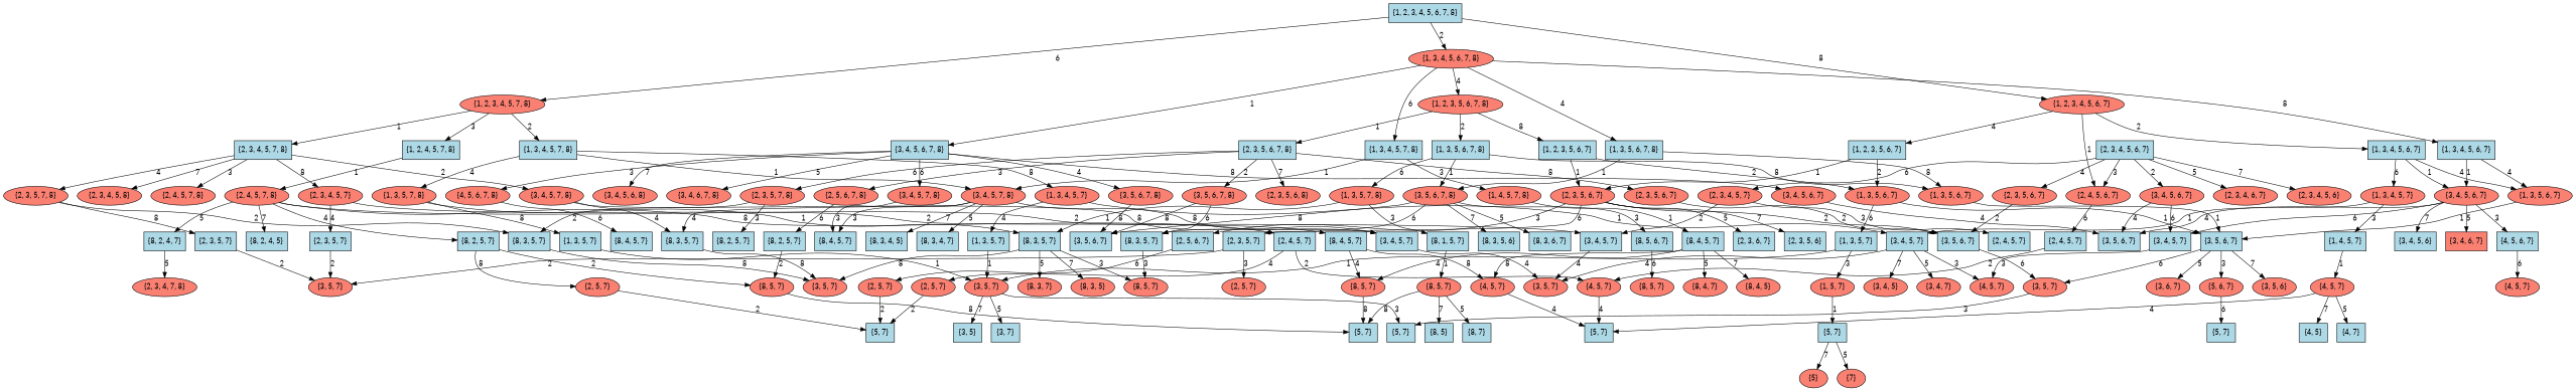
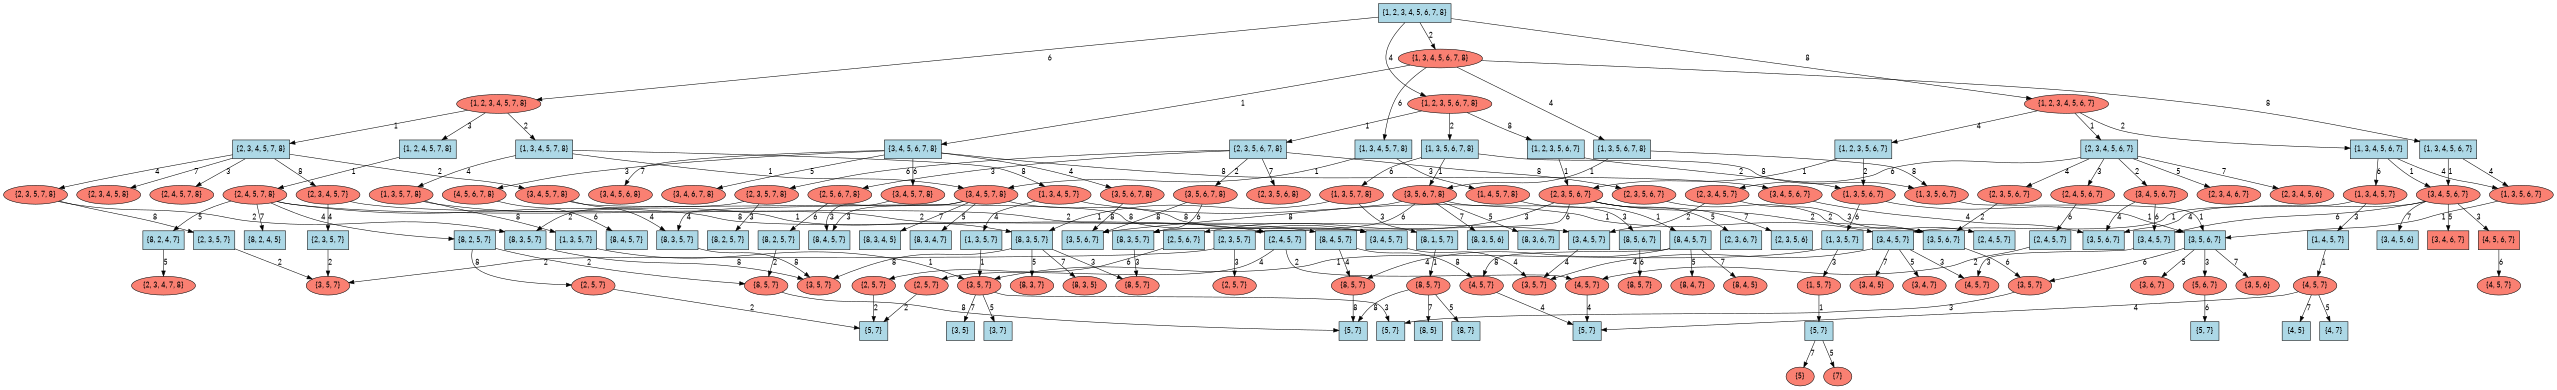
  digraph {
    fontname=Lato
    node [fillcolor=salmon fontcolor=black fontname=Lato shape=oval style=filled]
    edge [fontname=Lato]
    n1 [fillcolor=lightblue label="{1, 2, 3, 4, 5, 6, 7, 8}" shape=box]
    n2 [label="{1, 2, 3, 4, 5, 7, 8}"]
    n3 [label="{1, 2, 3, 5, 6, 7, 8}"]
    n4 [label="{1, 3, 4, 5, 6, 7, 8}"]
    n5 [label="{1, 2, 3, 4, 5, 6, 7}"]
    n6 [fillcolor=lightblue label="{1, 2, 4, 5, 7, 8}" shape=box]
    n7 [fillcolor=lightblue label="{1, 3, 4, 5, 7, 8}" shape=box]
    n8 [fillcolor=lightblue label="{2, 3, 4, 5, 7, 8}" shape=box]
    n9 [fillcolor=lightblue label="{1, 3, 5, 6, 7, 8}" shape=box]
    n10 [fillcolor=lightblue label="{2, 3, 5, 6, 7, 8}" shape=box]
    n11 [fillcolor=lightblue label="{1, 2, 3, 5, 6, 7}" shape=box]
    n12 [fillcolor=lightblue label="{1, 3, 4, 5, 7, 8}" shape=box]
    n13 [fillcolor=lightblue label="{1, 3, 5, 6, 7, 8}" shape=box]
    n14 [fillcolor=lightblue label="{3, 4, 5, 6, 7, 8}" shape=box]
    n15 [fillcolor=lightblue label="{1, 3, 4, 5, 6, 7}" shape=box]
    n16 [fillcolor=lightblue label="{1, 2, 3, 5, 6, 7}" shape=box]
    n17 [fillcolor=lightblue label="{1, 3, 4, 5, 6, 7}" shape=box]
    n18 [fillcolor=lightblue label="{2, 3, 4, 5, 6, 7}" shape=box]
    n19 [label="{2, 4, 5, 7, 8}"]
    n20 [label="{1, 3, 5, 7, 8}"]
    n21 [label="{3, 4, 5, 7, 8}"]
    n22 [label="{1, 3, 4, 5, 7}"]
    n23 [label="{2, 3, 4, 5, 7}"]
    n24 [label="{2, 3, 4, 5, 8}"]
    n25 [label="{2, 3, 5, 7, 8}"]
    n26 [label="{2, 4, 5, 7, 8}"]
    n27 [label="{3, 4, 5, 7, 8}"]
    n28 [fillcolor=lightblue label="{2, 4, 5, 7}" shape=box]
    n29 [fillcolor=lightblue label="{8, 2, 4, 5}" shape=box]
    n30 [fillcolor=lightblue label="{8, 2, 4, 7}" shape=box]
    n31 [fillcolor=lightblue label="{8, 2, 5, 7}" shape=box]
    n32 [fillcolor=lightblue label="{8, 4, 5, 7}" shape=box]
    n33 [label="{2, 5, 7}"]
    n34 [label="{4, 5, 7}"]
    n35 [label="{2, 3, 4, 7, 8}"]
    n36 [label="{8, 5, 7}"]
    n37 [label="{2, 5, 7}"]
    n38 [label="{8, 5, 7}"]
    n39 [label="{4, 5, 7}"]
    n40 [fillcolor=lightblue label="{5, 7}" shape=box]
    n41 [fillcolor=lightblue label="{5, 7}" shape=box]
    n42 [fillcolor=lightblue label="{5, 7}" shape=box]
    n43 [fillcolor=lightblue label="{8, 3, 5, 7}" shape=box]
    n44 [fillcolor=lightblue label="{1, 3, 5, 7}" shape=box]
    n45 [fillcolor=lightblue label="{3, 4, 5, 7}" shape=box]
    n46 [fillcolor=lightblue label="{8, 3, 4, 5}" shape=box]
    n47 [fillcolor=lightblue label="{8, 3, 4, 7}" shape=box]
    n48 [fillcolor=lightblue label="{8, 3, 5, 7}" shape=box]
    n49 [fillcolor=lightblue label="{8, 4, 5, 7}" shape=box]
    n50 [fillcolor=lightblue label="{1, 3, 5, 7}" shape=box]
    n51 [fillcolor=lightblue label="{3, 4, 5, 7}" shape=box]
    n52 [label="{8, 3, 5}"]
    n53 [label="{8, 3, 7}"]
    n54 [label="{8, 5, 7}"]
    n55 [label="{3, 5, 7}"]
    n56 [label="{3, 5, 7}"]
    n57 [fillcolor=lightblue label="{3, 5}" shape=box]
    n58 [fillcolor=lightblue label="{3, 7}" shape=box]
    n59 [fillcolor=lightblue label="{5, 7}" shape=box]
    n60 [label="{3, 5, 7}"]
    n61 [label="{3, 4, 5}"]
    n62 [label="{3, 4, 7}"]
    n63 [label="{4, 5, 7}"]
    n64 [fillcolor=lightblue label="{2, 3, 5, 7}" shape=box]
    n65 [fillcolor=lightblue label="{3, 4, 5, 7}" shape=box]
    n66 [fillcolor=lightblue label="{8, 3, 5, 7}" shape=box]
    n67 [fillcolor=lightblue label="{2, 3, 5, 7}" shape=box]
    n68 [label="{3, 5, 7}"]
    n69 [label="{1, 3, 5, 7, 8}"]
    n70 [label="{3, 5, 6, 7, 8}"]
    n71 [label="{1, 3, 5, 6, 7}"]
    n72 [label="{2, 3, 5, 6, 7}"]
    n73 [label="{2, 3, 5, 6, 8}"]
    n74 [label="{2, 3, 5, 7, 8}"]
    n75 [label="{2, 5, 6, 7, 8}"]
    n76 [label="{3, 5, 6, 7, 8}"]
    n77 [label="{1, 3, 5, 6, 7}"]
    n78 [label="{2, 3, 5, 6, 7}"]
    n79 [fillcolor=lightblue label="{8, 1, 5, 7}" shape=box]
    n80 [fillcolor=lightblue label="{3, 5, 6, 7}" shape=box]
    n81 [fillcolor=lightblue label="{8, 3, 5, 6}" shape=box]
    n82 [fillcolor=lightblue label="{8, 3, 5, 7}" shape=box]
    n83 [fillcolor=lightblue label="{8, 3, 6, 7}" shape=box]
    n84 [fillcolor=lightblue label="{8, 5, 6, 7}" shape=box]
    n85 [fillcolor=lightblue label="{3, 5, 6, 7}" shape=box]
    n86 [label="{8, 5, 7}"]
    n87 [fillcolor=lightblue label="{8, 5}" shape=box]
    n88 [fillcolor=lightblue label="{8, 7}" shape=box]
    n89 [label="{8, 5, 7}"]
    n90 [label="{3, 5, 6}"]
    n91 [label="{3, 5, 7}"]
    n92 [label="{3, 6, 7}"]
    n93 [label="{5, 6, 7}"]
    n94 [fillcolor=lightblue label="{5, 7}" shape=box]
    n95 [fillcolor=lightblue label="{3, 5, 6, 7}" shape=box]
    n96 [fillcolor=lightblue label="{8, 2, 5, 7}" shape=box]
    n97 [fillcolor=lightblue label="{8, 2, 5, 7}" shape=box]
    n98 [fillcolor=lightblue label="{1, 3, 5, 7}" shape=box]
    n99 [fillcolor=lightblue label="{2, 3, 5, 6}" shape=box]
    n100 [fillcolor=lightblue label="{2, 3, 5, 7}" shape=box]
    n101 [fillcolor=lightblue label="{2, 3, 6, 7}" shape=box]
    n102 [fillcolor=lightblue label="{2, 5, 6, 7}" shape=box]
    n103 [label="{1, 5, 7}"]
    n104 [fillcolor=lightblue label="{5, 7}" shape=box]
    n105 [label="{5}"]
    n106 [label="{7}"]
    n107 [label="{2, 5, 7}"]
    n108 [label="{2, 5, 7}"]
    n109 [label="{1, 4, 5, 7, 8}"]
    n110 [label="{3, 4, 5, 6, 7}"]
    n111 [label="{3, 4, 5, 6, 8}"]
    n112 [label="{3, 4, 5, 7, 8}"]
    n113 [label="{3, 4, 6, 7, 8}"]
    n114 [label="{3, 5, 6, 7, 8}"]
    n115 [label="{4, 5, 6, 7, 8}"]
    n116 [label="{1, 3, 5, 6, 7}"]
    n117 [label="{3, 4, 5, 6, 7}"]
    n118 [fillcolor=lightblue label="{8, 4, 5, 7}" shape=box]
    n119 [label="{8, 4, 5}"]
    n120 [label="{8, 4, 7}"]
    n121 [fillcolor=lightblue label="{3, 5, 6, 7}" shape=box]
    n122 [fillcolor=lightblue label="{8, 4, 5, 7}" shape=box]
    n123 [fillcolor=lightblue label="{3, 4, 5, 6}" shape=box]
    n124 [fillcolor=lightblue label="{3, 4, 5, 7}" shape=box]
    n125 [label="{3, 4, 6, 7}" shape=box]
-   n126 [fillcolor=lightblue label="{4, 5, 6, 7}" shape=box]
+   n126 [label="{4, 5, 6, 7}" shape=box]
    n127 [label="{4, 5, 7}"]
    n128 [label="{1, 3, 4, 5, 7}"]
    n129 [label="{2, 3, 4, 5, 6}"]
    n130 [label="{2, 3, 4, 5, 7}"]
    n131 [label="{2, 3, 4, 6, 7}"]
    n132 [label="{2, 3, 5, 6, 7}"]
    n133 [label="{2, 4, 5, 6, 7}"]
    n134 [label="{3, 4, 5, 6, 7}"]
    n135 [fillcolor=lightblue label="{1, 4, 5, 7}" shape=box]
    n136 [label="{4, 5, 7}"]
    n137 [fillcolor=lightblue label="{4, 5}" shape=box]
    n138 [fillcolor=lightblue label="{4, 7}" shape=box]
    n139 [fillcolor=lightblue label="{2, 4, 5, 7}" shape=box]
    n140 [fillcolor=lightblue label="{2, 4, 5, 7}" shape=box]
    n1 -> n2 [label=6]
-   n4 -> n3 [label=4]
+   n1 -> n3 [label=4]
    n1 -> n4 [label=2]
    n1 -> n5 [label=8]
    n2 -> n6 [label=3]
    n2 -> n7 [label=2]
    n2 -> n8 [label=1]
    n3 -> n9 [label=2]
    n3 -> n10 [label=1]
    n3 -> n11 [label=8]
    n4 -> n12 [label=6]
    n4 -> n13 [label=4]
    n4 -> n14 [label=1]
    n4 -> n15 [label=8]
    n5 -> n16 [label=4]
    n5 -> n17 [label=2]
-   n5 -> n133 [label=1]
+   n5 -> n18 [label=1]
    n6 -> n19 [label=1]
    n7 -> n20 [label=4]
    n7 -> n21 [label=1]
    n7 -> n22 [label=8]
    n8 -> n23 [label=8]
    n8 -> n24 [label=7]
    n8 -> n25 [label=4]
    n8 -> n26 [label=3]
    n8 -> n27 [label=2]
    n9 -> n69 [label=6]
    n9 -> n70 [label=1]
    n9 -> n71 [label=8]
    n10 -> n72 [label=8]
    n10 -> n73 [label=7]
    n10 -> n74 [label=6]
    n10 -> n75 [label=3]
    n10 -> n76 [label=2]
    n11 -> n77 [label=2]
    n11 -> n78 [label=1]
    n12 -> n21 [label=1]
    n12 -> n109 [label=3]
    n13 -> n70 [label=1]
    n13 -> n71 [label=8]
    n14 -> n110 [label=8]
    n14 -> n111 [label=7]
    n14 -> n112 [label=6]
    n14 -> n113 [label=5]
    n14 -> n114 [label=4]
    n14 -> n115 [label=3]
    n15 -> n116 [label=4]
    n15 -> n117 [label=1]
    n16 -> n77 [label=2]
    n16 -> n78 [label=1]
    n17 -> n116 [label=4]
    n17 -> n117 [label=1]
    n17 -> n128 [label=6]
    n18 -> n129 [label=7]
    n18 -> n130 [label=6]
    n18 -> n131 [label=5]
    n18 -> n132 [label=4]
    n18 -> n133 [label=3]
    n18 -> n134 [label=2]
    n19 -> n28 [label=8]
    n19 -> n29 [label=7]
    n19 -> n30 [label=5]
    n19 -> n31 [label=4]
    n19 -> n32 [label=2]
    n20 -> n43 [label=1]
    n20 -> n44 [label=8]
    n21 -> n45 [label=8]
    n21 -> n46 [label=7]
    n21 -> n47 [label=5]
    n21 -> n48 [label=4]
    n21 -> n49 [label=3]
    n22 -> n50 [label=4]
    n22 -> n51 [label=1]
    n23 -> n64 [label=4]
    n23 -> n65 [label=2]
    n25 -> n66 [label=2]
    n25 -> n67 [label=8]
    n27 -> n45 [label=8]
    n27 -> n48 [label=4]
    n28 -> n33 [label=4]
    n28 -> n34 [label=2]
    n30 -> n35 [label=5]
    n31 -> n36 [label=2]
    n31 -> n37 [label=8]
    n32 -> n38 [label=4]
    n32 -> n39 [label=8]
    n33 -> n40 [label=2]
    n34 -> n41 [label=4]
    n36 -> n42 [label=8]
    n37 -> n40 [label=2]
    n38 -> n42 [label=8]
    n39 -> n41 [label=4]
    n43 -> n52 [label=7]
    n43 -> n53 [label=5]
    n43 -> n54 [label=3]
    n43 -> n55 [label=8]
    n44 -> n56 [label=1]
    n45 -> n60 [label=4]
    n48 -> n55 [label=8]
    n50 -> n56 [label=1]
    n51 -> n60 [label=4]
    n51 -> n61 [label=7]
    n51 -> n62 [label=5]
    n51 -> n63 [label=3]
    n56 -> n57 [label=7]
    n56 -> n58 [label=5]
    n56 -> n59 [label=3]
    n64 -> n68 [label=2]
    n65 -> n60 [label=4]
    n66 -> n55 [label=8]
    n67 -> n68 [label=2]
    n69 -> n43 [label=1]
    n69 -> n79 [label=3]
    n70 -> n80 [label=8]
    n70 -> n81 [label=7]
    n70 -> n82 [label=6]
    n70 -> n83 [label=5]
    n70 -> n84 [label=3]
    n71 -> n85 [label=1]
    n72 -> n95 [label=2]
    n74 -> n66 [label=2]
    n74 -> n96 [label=3]
    n75 -> n97 [label=6]
    n76 -> n80 [label=8]
    n76 -> n82 [label=6]
    n77 -> n85 [label=1]
    n77 -> n98 [label=6]
    n78 -> n95 [label=2]
    n78 -> n99 [label=7]
    n78 -> n100 [label=6]
    n78 -> n101 [label=5]
    n78 -> n102 [label=3]
    n79 -> n86 [label=1]
    n82 -> n54 [label=3]
    n84 -> n89 [label=6]
    n85 -> n90 [label=7]
    n85 -> n91 [label=6]
    n85 -> n92 [label=5]
    n85 -> n93 [label=3]
    n86 -> n42 [label=8]
    n86 -> n87 [label=7]
    n86 -> n88 [label=5]
    n91 -> n59 [label=3]
    n93 -> n94 [label=6]
    n95 -> n91 [label=6]
    n97 -> n36 [label=2]
    n98 -> n56 [label=1]
    n98 -> n103 [label=3]
    n100 -> n68 [label=2]
    n100 -> n107 [label=3]
    n102 -> n108 [label=6]
    n103 -> n104 [label=1]
    n104 -> n105 [label=7]
    n104 -> n106 [label=5]
    n108 -> n40 [label=2]
    n109 -> n118 [label=1]
    n110 -> n121 [label=4]
    n112 -> n49 [label=3]
    n114 -> n80 [label=8]
    n115 -> n122 [label=6]
    n116 -> n85 [label=1]
    n117 -> n121 [label=4]
    n117 -> n123 [label=7]
    n117 -> n124 [label=6]
    n117 -> n125 [label=5]
    n117 -> n126 [label=3]
    n118 -> n38 [label=4]
    n118 -> n39 [label=8]
    n118 -> n119 [label=7]
    n118 -> n120 [label=5]
    n124 -> n63 [label=3]
    n126 -> n127 [label=6]
    n128 -> n51 [label=1]
    n128 -> n135 [label=3]
    n130 -> n65 [label=2]
    n130 -> n139 [label=3]
    n132 -> n95 [label=2]
    n133 -> n140 [label=6]
    n134 -> n121 [label=4]
    n134 -> n124 [label=6]
    n135 -> n136 [label=1]
    n136 -> n41 [label=4]
    n136 -> n137 [label=7]
    n136 -> n138 [label=5]
    n140 -> n34 [label=2]
  }
